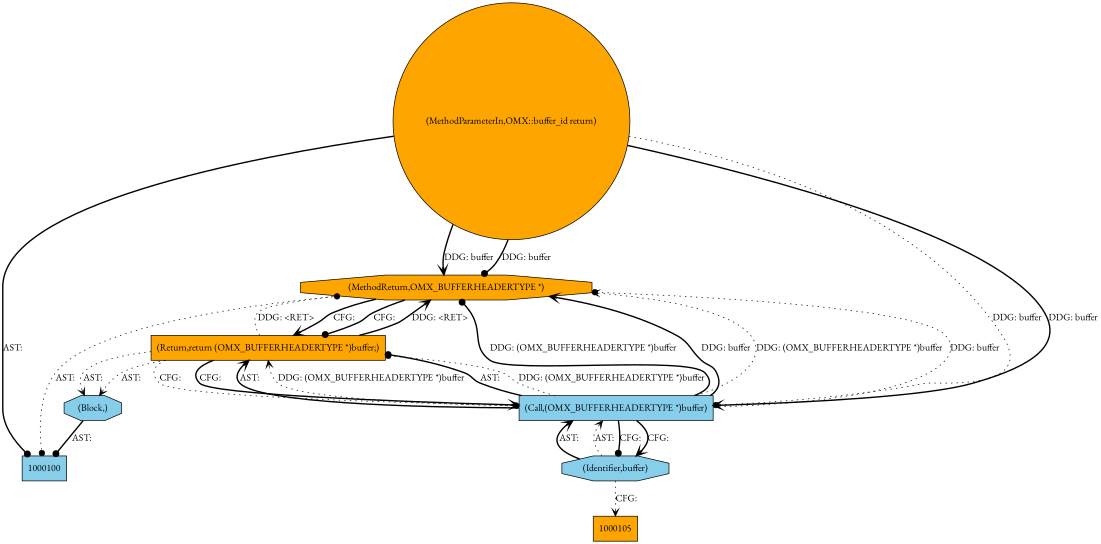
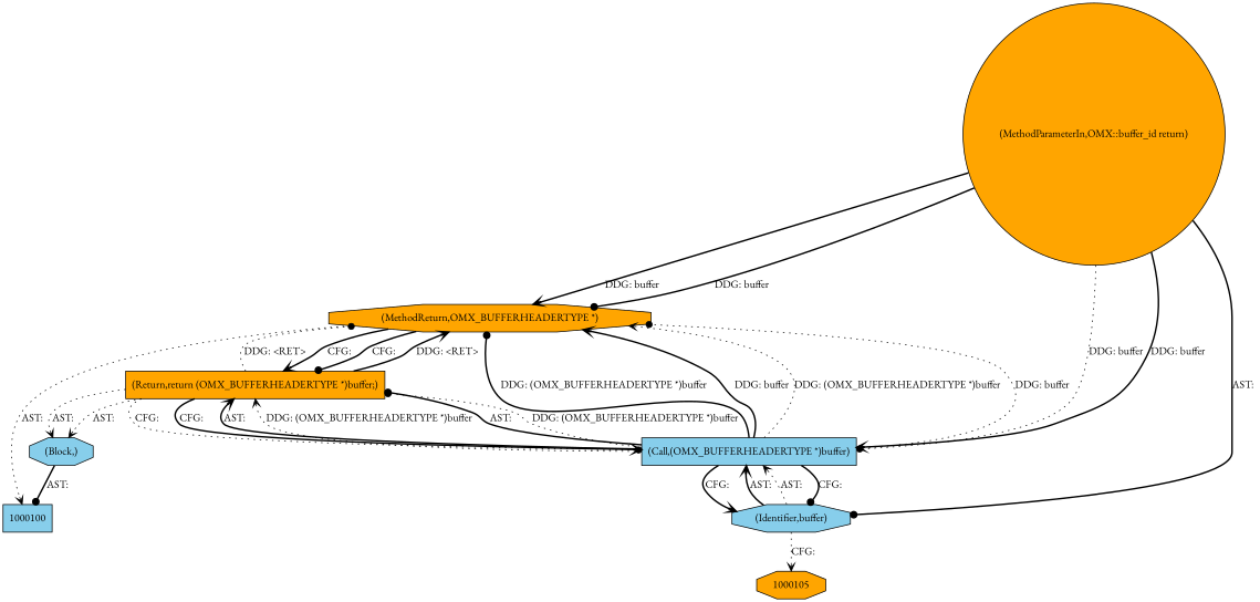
  digraph {
    fontname="EB Garamond"
    node [fillcolor=orange fontname="EB Garamond" shape=box style=filled]
    edge [arrowhead=vee fontname="EB Garamond" style=bold]
    n1 [label="(MethodReturn,OMX_BUFFERHEADERTYPE *)" shape=octagon]
    n2 [label="(Return,return (OMX_BUFFERHEADERTYPE *)buffer;)"]
    1000100 [fillcolor=skyblue]
    n4 [fillcolor=skyblue label="(Call,(OMX_BUFFERHEADERTYPE *)buffer)"]
    n5 [fillcolor=skyblue label="(Block,)" shape=octagon]
    n6 [label="(MethodParameterIn,OMX::buffer_id return)" shape=circle]
    n7 [fillcolor=skyblue label="(Identifier,buffer)" shape=octagon]
-   1000105
+   1000105 [shape=octagon]
    n1 -> n2 [label="CFG: "]
    n1 -> n2 [arrowhead=dot label="CFG: "]
-   n1 -> 1000100 [arrowhead=dot label="AST: " style=dotted]
+   n1 -> 1000100 [label="AST: " style=dotted]
    n2 -> n1 [label="DDG: <RET>"]
    n2 -> n1 [arrowhead=dot label="DDG: <RET>" style=dotted]
    n2 -> n4 [arrowhead=dot label="CFG: " style=dotted]
    n2 -> n4 [label="CFG: "]
    n2 -> n5 [label="AST: " style=dotted]
    n2 -> n5 [label="AST: " style=dotted]
    n4 -> n1 [arrowhead=dot label="DDG: (OMX_BUFFERHEADERTYPE *)buffer"]
    n4 -> n1 [label="DDG: buffer"]
    n4 -> n1 [label="DDG: (OMX_BUFFERHEADERTYPE *)buffer" style=dotted]
    n4 -> n1 [arrowhead=dot label="DDG: buffer" style=dotted]
    n4 -> n2 [label="AST: "]
    n4 -> n2 [label="DDG: (OMX_BUFFERHEADERTYPE *)buffer" style=dotted]
    n4 -> n2 [arrowhead=dot label="AST: "]
    n4 -> n2 [arrowhead=dot label="DDG: (OMX_BUFFERHEADERTYPE *)buffer" style=dotted]
    n4 -> n7 [arrowhead=dot label="CFG: "]
    n4 -> n7 [label="CFG: "]
    n5 -> 1000100 [arrowhead=dot label="AST: "]
    n6 -> n1 [arrowhead=dot label="DDG: buffer"]
    n6 -> n1 [label="DDG: buffer"]
-   n6 -> 1000100 [arrowhead=dot label="AST: "]
+   n6 -> n7 [arrowhead=dot label="AST: "]
    n6 -> n4 [arrowhead=dot label="DDG: buffer" style=dotted]
    n6 -> n4 [label="DDG: buffer"]
    n7 -> n4 [label="AST: "]
    n7 -> n4 [label="AST: " style=dotted]
    n7 -> 1000105 [label="CFG: " style=dotted]
  }
